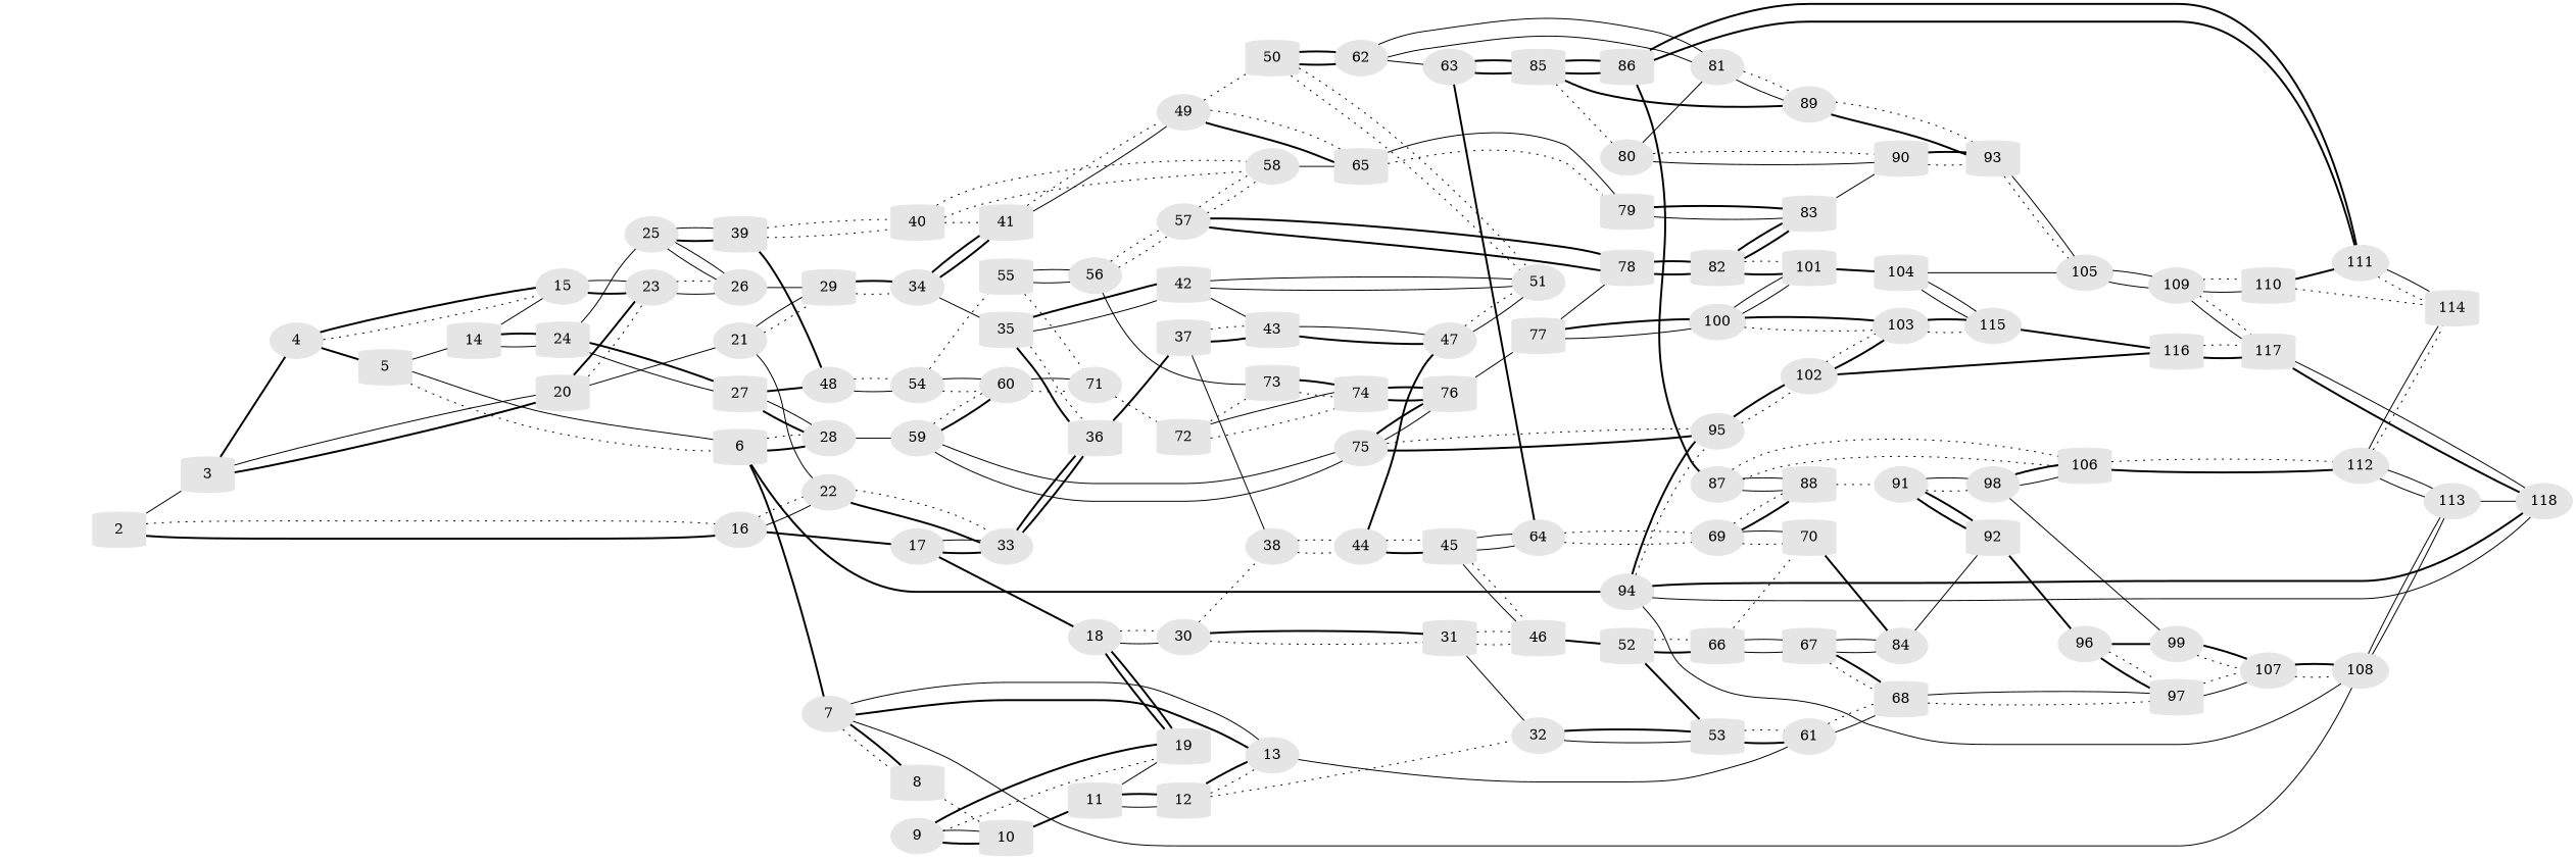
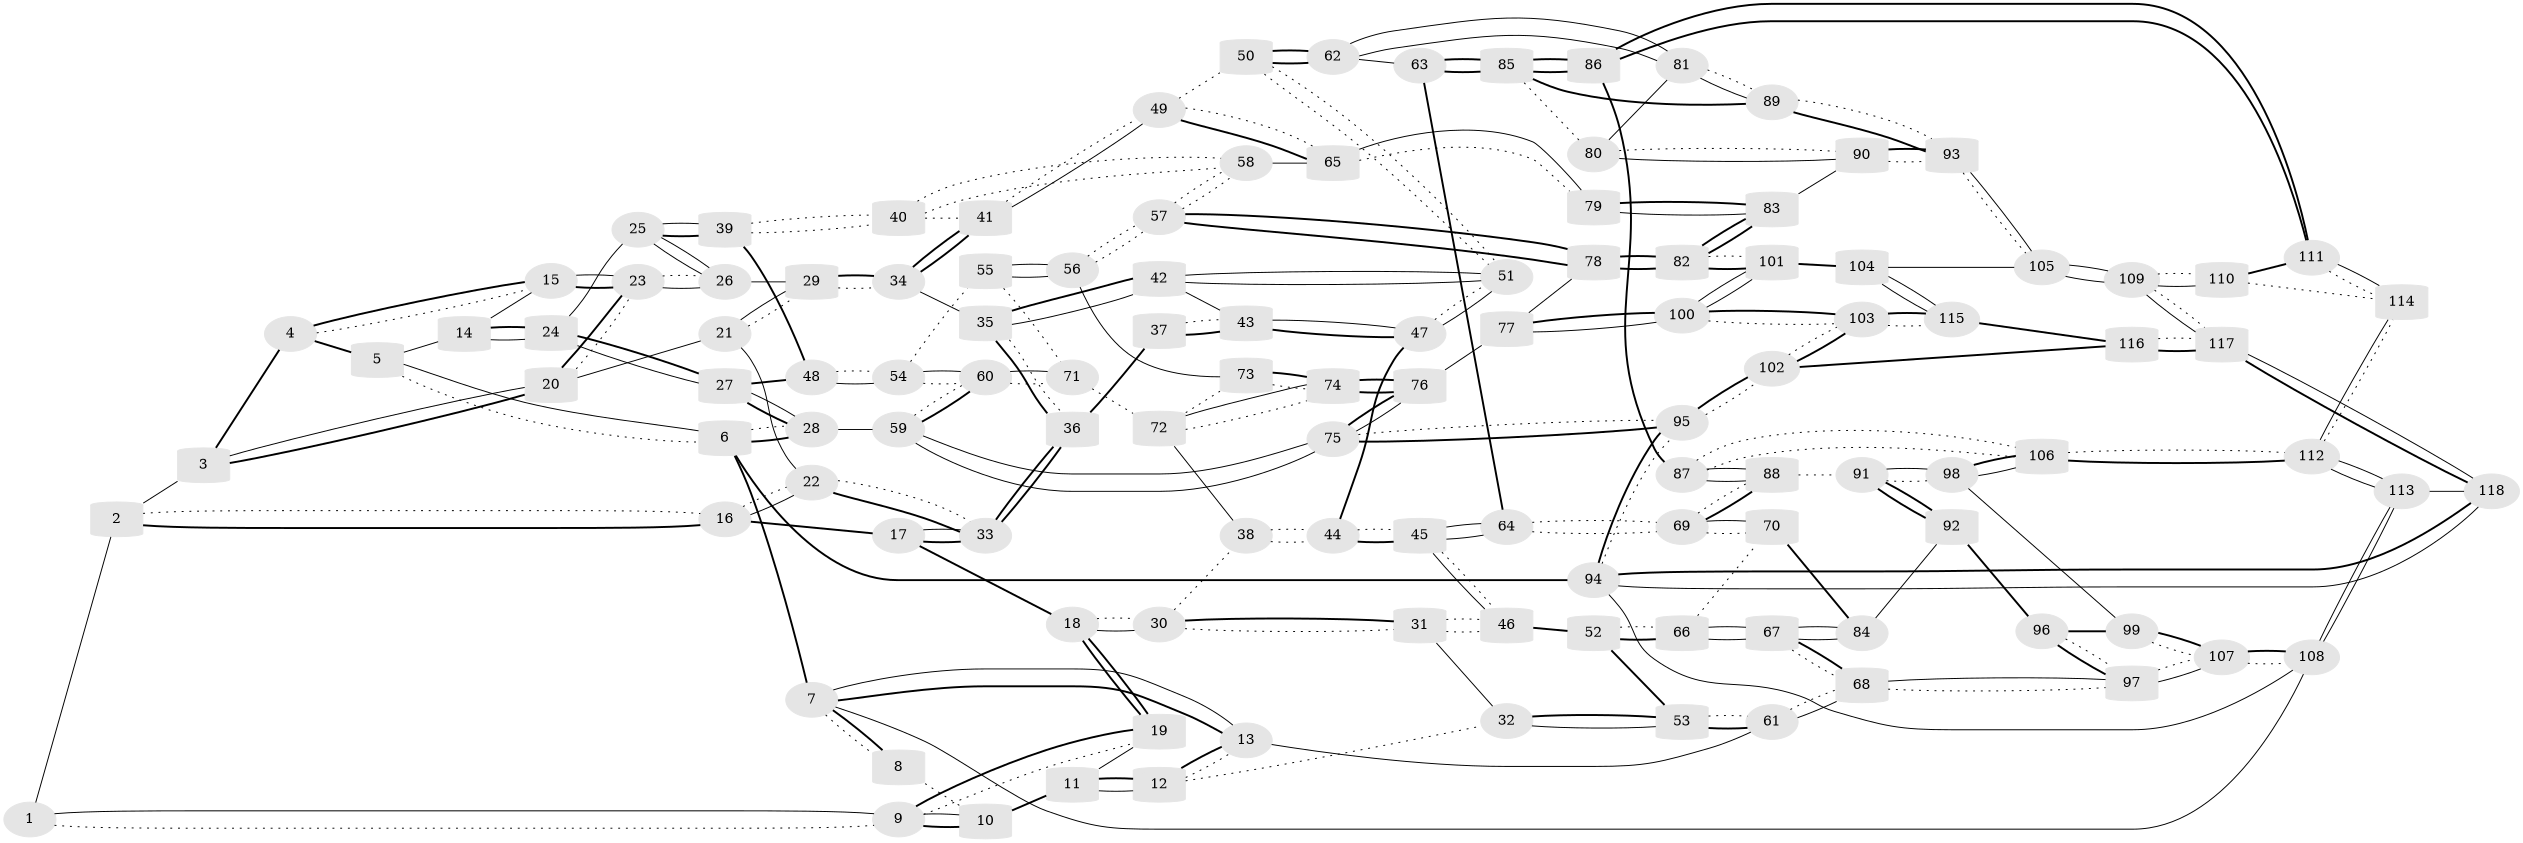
  graph {
    rankdir=LR
    node [color=gray90 shape=ellipse style=filled]
    edge [style=solid]
    2 [shape=cylinder]
+   1
    9
    3 [shape=cylinder]
    16
    10 [shape=cylinder]
    19 [shape=cylinder]
    4
    20 [shape=cylinder]
    17
    22
    5 [shape=cylinder]
    15
    23
    21
    6 [shape=cylinder]
    14 [shape=cylinder]
    7
    28
    94
    24 [shape=cylinder]
    8 [shape=cylinder]
    13
    108
    59
    95
    118
    61
    113
    11 [shape=cylinder]
    12 [shape=cylinder]
    32
    53 [shape=cylinder]
    68 [shape=cylinder]
    25
    27 [shape=cylinder]
    26
    18
    33
    30
    36 [shape=cylinder]
    31 [shape=cylinder]
    38
    29 [shape=cylinder]
    34
    39 [shape=cylinder]
    48
    40 [shape=cylinder]
    54
    60
    75
    35 [shape=cylinder]
    41 [shape=cylinder]
    46 [shape=cylinder]
    44
    52 [shape=cylinder]
    37 [shape=cylinder]
    42 [shape=cylinder]
    49
    43 [shape=cylinder]
    51
    47
    45 [shape=cylinder]
    58
    65 [shape=cylinder]
    50 [shape=cylinder]
    64
    69
    66 [shape=cylinder]
    55 [shape=cylinder]
    62
    79 [shape=cylinder]
    63
    81
    67 [shape=cylinder]
    70 [shape=cylinder]
    56
    71
    57
    73 [shape=cylinder]
    72 [shape=cylinder]
    78 [shape=cylinder]
    74 [shape=cylinder]
    82 [shape=cylinder]
    76 [shape=cylinder]
    97 [shape=cylinder]
    85 [shape=cylinder]
    89
    80
    86 [shape=cylinder]
    88 [shape=cylinder]
    83 [shape=cylinder]
    84
    92 [shape=cylinder]
    107
    91
    77 [shape=cylinder]
    102
    100
    101 [shape=cylinder]
    103
    90 [shape=cylinder]
    93 [shape=cylinder]
    104 [shape=cylinder]
    96
    87
    111
    106 [shape=cylinder]
    114 [shape=cylinder]
    112
    98
    105
    99
    109
    116 [shape=cylinder]
    115
    117 [shape=cylinder]
    110 [shape=cylinder]
    2 -- 3
    2 -- 16 [style=bold]
    2 -- 16 [style=dotted]
+   1 -- 2
+   1 -- 9 [style=dotted]
+   1 -- 9
    9 -- 10 [style=bold]
    9 -- 10
    9 -- 19 [style=dotted]
    9 -- 19 [style=bold]
    3 -- 4 [style=bold]
    3 -- 20 [style=bold]
    3 -- 20
    16 -- 17 [style=bold]
    16 -- 22
    16 -- 22 [style=dotted]
    10 -- 11 [style=bold]
    4 -- 5 [style=bold]
    4 -- 15 [style=dotted]
    4 -- 15 [style=bold]
    20 -- 23 [style=dotted]
    20 -- 23 [style=bold]
    20 -- 21
    17 -- 18 [style=bold]
    17 -- 33 [style=bold]
    17 -- 33
    22 -- 33 [style=bold]
    22 -- 33 [style=dotted]
    5 -- 6 [style=dotted]
    5 -- 6
    5 -- 14
    15 -- 23 [style=bold]
    15 -- 23
    23 -- 26
    23 -- 26 [style=dotted]
    21 -- 22
    21 -- 29 [style=dotted]
    21 -- 29
    6 -- 7 [style=bold]
    6 -- 28 [style=bold]
    6 -- 28 [style=dotted]
    6 -- 94 [style=bold]
    14 -- 15
    14 -- 24
    14 -- 24 [style=bold]
    7 -- 8 [style=dotted]
    7 -- 8 [style=bold]
    7 -- 13 [style=bold]
    7 -- 13
    7 -- 108
    28 -- 59
    94 -- 108
    94 -- 95 [style=dotted]
    94 -- 95 [style=bold]
    94 -- 118
    94 -- 118 [style=bold]
    24 -- 25
    24 -- 27
    24 -- 27 [style=bold]
    8 -- 10 [style=dotted]
    13 -- 61
    108 -- 113
    108 -- 113
    59 -- 60 [style=bold]
    59 -- 60 [style=dotted]
    59 -- 75
    59 -- 75
    95 -- 102 [style=dotted]
    95 -- 102 [style=bold]
    61 -- 68
    61 -- 68 [style=dotted]
    113 -- 118
    11 -- 19
    11 -- 12
    11 -- 12 [style=bold]
    12 -- 13 [style=dotted]
    12 -- 13 [style=bold]
    12 -- 32 [style=dotted]
    32 -- 53
    32 -- 53 [style=bold]
    53 -- 61 [style=bold]
    53 -- 61 [style=dotted]
    68 -- 97 [style=dotted]
    68 -- 97
    25 -- 26
    25 -- 26
    25 -- 39 [style=bold]
    25 -- 39
    27 -- 28 [style=bold]
    27 -- 28
    27 -- 48 [style=bold]
    26 -- 29
    18 -- 19 [style=bold]
    18 -- 19 [style=bold]
    18 -- 30
    18 -- 30 [style=dotted]
    33 -- 36 [style=bold]
    33 -- 36 [style=bold]
    30 -- 31 [style=dotted]
    30 -- 31 [style=bold]
    30 -- 38 [style=dotted]
    36 -- 37 [style=bold]
    31 -- 32
    31 -- 46 [style=dotted]
    31 -- 46 [style=dotted]
    38 -- 44 [style=dotted]
    38 -- 44 [style=dotted]
    29 -- 34 [style=dotted]
    29 -- 34 [style=bold]
    34 -- 35
    34 -- 41 [style=bold]
    34 -- 41 [style=bold]
    39 -- 48 [style=bold]
    39 -- 40 [style=dotted]
    39 -- 40 [style=dotted]
    48 -- 54
    48 -- 54 [style=dotted]
    40 -- 41 [style=dotted]
    40 -- 58 [style=dotted]
    40 -- 58 [style=dotted]
    54 -- 60 [style=dotted]
    54 -- 60
    54 -- 55 [style=dotted]
    60 -- 71 [style=dotted]
    60 -- 71
    75 -- 95 [style=bold]
    75 -- 95 [style=dotted]
    75 -- 76
    75 -- 76 [style=bold]
    35 -- 36 [style=bold]
    35 -- 36 [style=dotted]
    35 -- 42
    35 -- 42 [style=bold]
    41 -- 49
    41 -- 49 [style=dotted]
    46 -- 52 [style=bold]
    44 -- 47 [style=bold]
    44 -- 45 [style=bold]
    44 -- 45 [style=dotted]
    52 -- 53 [style=bold]
    52 -- 66 [style=bold]
    52 -- 66 [style=dotted]
-   37 -- 38
+   72 -- 38
    37 -- 43 [style=bold]
    37 -- 43 [style=dotted]
    42 -- 43
    42 -- 51
    42 -- 51
    49 -- 65 [style=bold]
    49 -- 65 [style=dotted]
    49 -- 50 [style=dotted]
    43 -- 47 [style=bold]
    43 -- 47
    47 -- 51
    47 -- 51 [style=dotted]
    45 -- 46
    45 -- 46 [style=dotted]
    45 -- 64
    45 -- 64
    58 -- 65
    65 -- 79 [style=dotted]
    65 -- 79
    50 -- 51 [style=dotted]
    50 -- 51 [style=dotted]
    50 -- 62 [style=bold]
    50 -- 62 [style=bold]
    64 -- 69 [style=dotted]
    64 -- 69 [style=dotted]
    69 -- 70 [style=dotted]
    69 -- 70
    69 -- 88 [style=bold]
    69 -- 88 [style=dotted]
    66 -- 67
    66 -- 67
    66 -- 70 [style=dotted]
    55 -- 56
    55 -- 56
    55 -- 71 [style=dotted]
    62 -- 63
    62 -- 81
    62 -- 81
    79 -- 83
    79 -- 83 [style=bold]
    63 -- 64 [style=bold]
    63 -- 85 [style=bold]
    63 -- 85 [style=bold]
    81 -- 89
    81 -- 89 [style=dotted]
    67 -- 68 [style=dotted]
    67 -- 68 [style=bold]
    67 -- 84
    67 -- 84
    70 -- 84 [style=bold]
    56 -- 57 [style=dotted]
    56 -- 57 [style=dotted]
    56 -- 73
    71 -- 72 [style=dotted]
    57 -- 58 [style=dotted]
    57 -- 58 [style=dotted]
    57 -- 78 [style=bold]
    57 -- 78 [style=bold]
    73 -- 74 [style=dotted]
    73 -- 74 [style=bold]
    72 -- 73 [style=dotted]
    72 -- 74 [style=dotted]
    72 -- 74
    78 -- 82 [style=bold]
    78 -- 82 [style=bold]
    74 -- 76 [style=bold]
    74 -- 76 [style=bold]
    82 -- 83 [style=bold]
    82 -- 83 [style=bold]
    82 -- 101 [style=bold]
    82 -- 101 [style=dotted]
    76 -- 77
    97 -- 107
    97 -- 107 [style=dotted]
    85 -- 89 [style=bold]
    85 -- 80 [style=dotted]
    85 -- 86 [style=bold]
    85 -- 86 [style=bold]
    89 -- 93 [style=bold]
    89 -- 93 [style=dotted]
    80 -- 81
    80 -- 90
    80 -- 90 [style=dotted]
    86 -- 87 [style=bold]
    86 -- 111 [style=bold]
    86 -- 111 [style=bold]
    88 -- 91 [style=dotted]
    83 -- 90
    84 -- 92
    92 -- 96 [style=bold]
    107 -- 108 [style=dotted]
    107 -- 108 [style=bold]
    91 -- 92 [style=bold]
    91 -- 92 [style=bold]
    91 -- 98 [style=dotted]
    91 -- 98
    77 -- 78
    77 -- 100
    77 -- 100 [style=bold]
    102 -- 103 [style=bold]
    102 -- 103 [style=dotted]
    102 -- 116 [style=bold]
    100 -- 101
    100 -- 101
    100 -- 103 [style=dotted]
    100 -- 103 [style=bold]
    101 -- 104 [style=bold]
    103 -- 115 [style=dotted]
    103 -- 115 [style=bold]
    90 -- 93 [style=dotted]
    90 -- 93 [style=bold]
    93 -- 105 [style=dotted]
    93 -- 105
    104 -- 105
    104 -- 115
    104 -- 115
    96 -- 97 [style=bold]
    96 -- 97 [style=dotted]
    96 -- 99 [style=bold]
    87 -- 88
    87 -- 88
    87 -- 106 [style=dotted]
    87 -- 106 [style=dotted]
    111 -- 114 [style=dotted]
    111 -- 114
    106 -- 112 [style=bold]
    106 -- 112 [style=dotted]
    112 -- 113
    112 -- 113
    112 -- 114 [style=dotted]
    112 -- 114
    98 -- 106
    98 -- 106 [style=bold]
    98 -- 99
    105 -- 109
    105 -- 109
    99 -- 107 [style=dotted]
    99 -- 107 [style=bold]
    109 -- 117
    109 -- 117 [style=dotted]
    109 -- 110
    109 -- 110 [style=dotted]
    116 -- 117 [style=bold]
    116 -- 117 [style=dotted]
    115 -- 116 [style=bold]
    117 -- 118 [style=bold]
    117 -- 118
    110 -- 111 [style=bold]
    110 -- 114 [style=dotted]
  }
